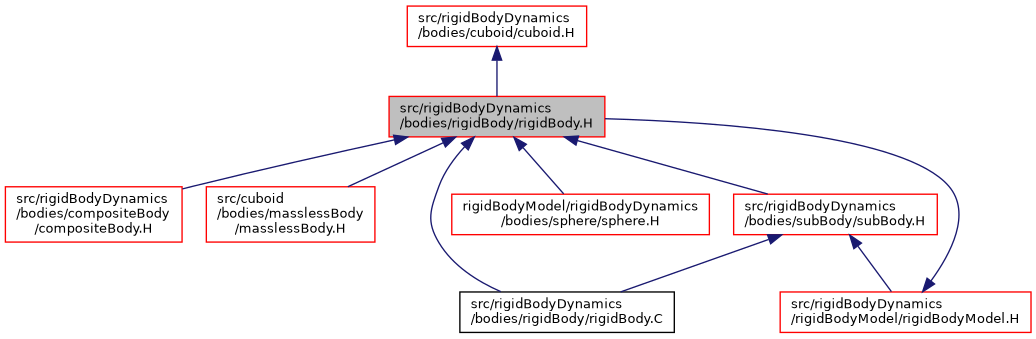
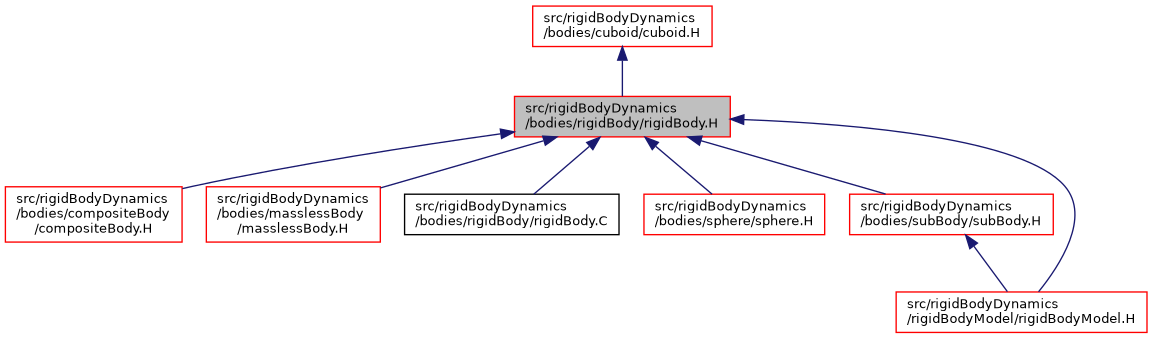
  digraph {
    node [color=red fontname=Helvetica fontsize=10 shape=record]
    edge [color=midnightblue dir=back fontname=Helvetica fontsize=10 labelfontname=Helvetica labelfontsize=10 style=solid]
    n1 [fillcolor=grey75 fontcolor=black height=0.2 label="src/rigidBodyDynamics\l/bodies/rigidBody/rigidBody.H" style=filled width=0.4]
    n2 [height=0.2 label="src/rigidBodyDynamics\l/bodies/compositeBody\l/compositeBody.H" width=0.4]
-   n3 [height=0.2 label="src/cuboid\l/bodies/masslessBody\l/masslessBody.H" width=0.4]
+   n3 [height=0.2 label="src/rigidBodyDynamics\l/bodies/masslessBody\l/masslessBody.H" width=0.4]
    n4 [color=black height=0.2 label="src/rigidBodyDynamics\l/bodies/rigidBody/rigidBody.C" width=0.4]
-   n5 [height=0.2 label="rigidBodyModel/rigidBodyDynamics\l/bodies/sphere/sphere.H" width=0.4]
+   n5 [height=0.2 label="src/rigidBodyDynamics\l/bodies/sphere/sphere.H" width=0.4]
    n6 [height=0.2 label="src/rigidBodyDynamics\l/bodies/subBody/subBody.H" width=0.4]
    n7 [height=0.2 label="src/rigidBodyDynamics\l/rigidBodyModel/rigidBodyModel.H" width=0.4]
    n8 [height=0.2 label="src/rigidBodyDynamics\l/bodies/cuboid/cuboid.H" width=0.4]
    n1 -> n2
    n1 -> n3
    n1 -> n4
    n1 -> n5
    n1 -> n6
-   n7 -> n1
-   n6 -> n4
+   n1 -> n7
    n6 -> n7
    n8 -> n1
  }
